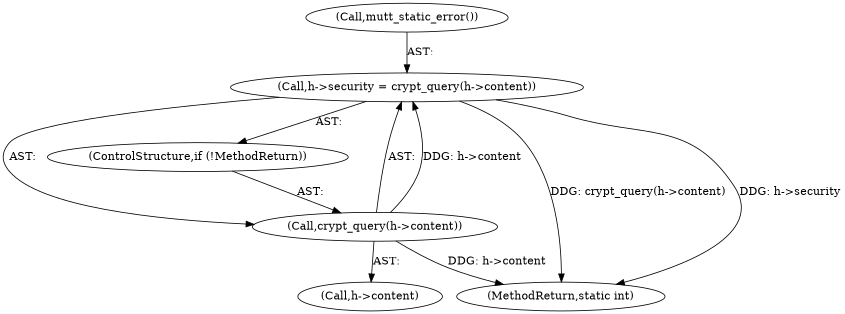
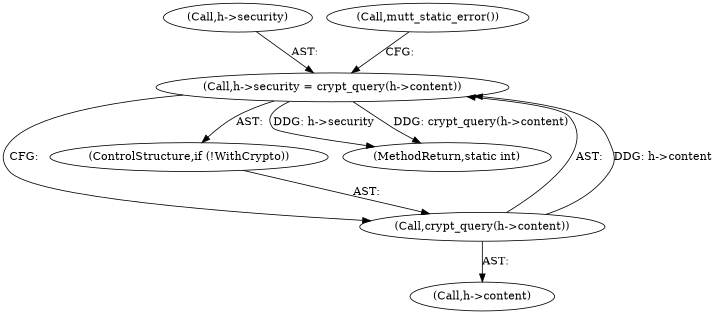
  digraph {
    n1 [label="(Call,h->security = crypt_query(h->content))"]
    n2 [label="(Call,crypt_query(h->content))"]
-   n3 [label="(ControlStructure,if (!MethodReturn))"]
+   n3 [label="(ControlStructure,if (!WithCrypto))"]
    n4 [label="(MethodReturn,static int)"]
    n5 [label="(Call,h->content)"]
+   n6 [label="(Call,h->security)"]
    n7 [label="(Call,mutt_static_error())"]
-   n1 -> n2 [label="AST: "]
+   n1 -> n2 [label="CFG: "]
    n1 -> n3 [label="AST: "]
    n1 -> n4 [label="DDG: h->security"]
    n1 -> n4 [label="DDG: crypt_query(h->content)"]
    n2 -> n1 [label="AST: "]
    n2 -> n1 [label="DDG: h->content"]
-   n2 -> n4 [label="DDG: h->content"]
    n2 -> n5 [label="AST: "]
    n3 -> n2 [label="AST: "]
-   n7 -> n1 [label="AST: "]
+   n6 -> n1 [label="AST: "]
+   n7 -> n1 [label="CFG: "]
  }
